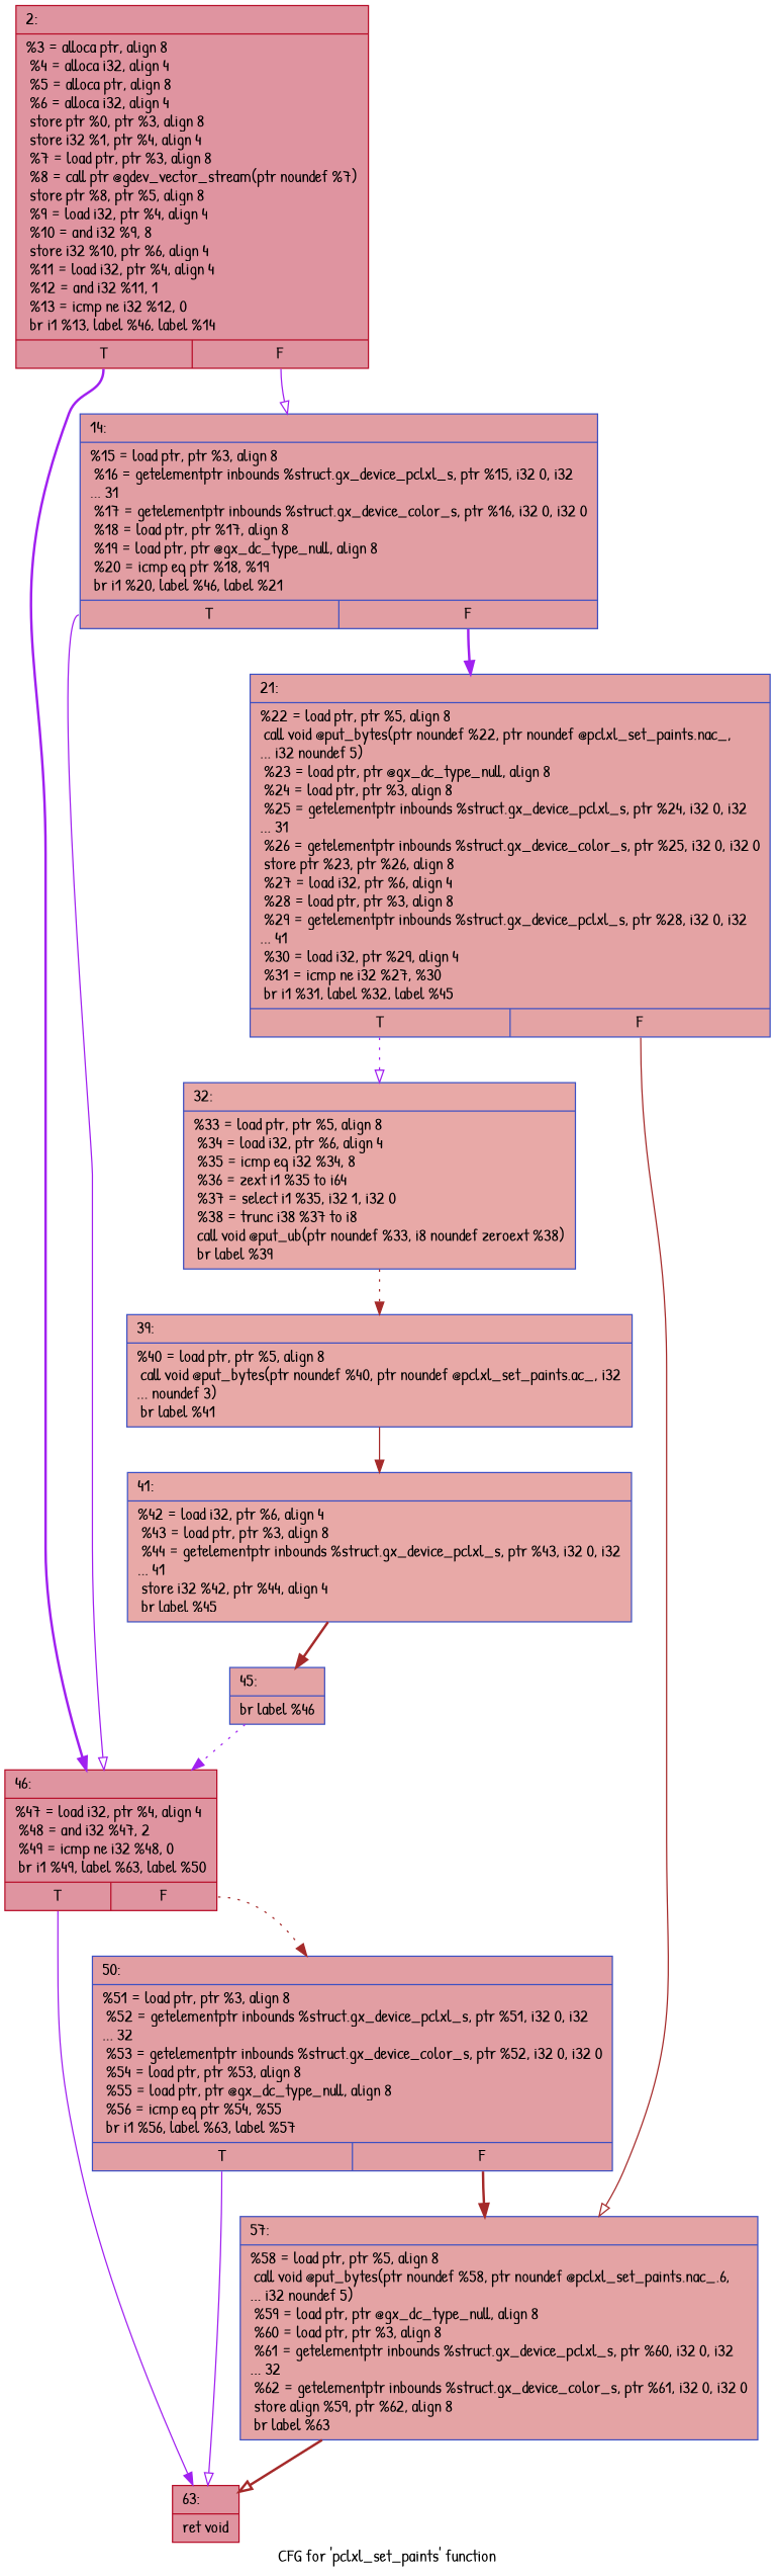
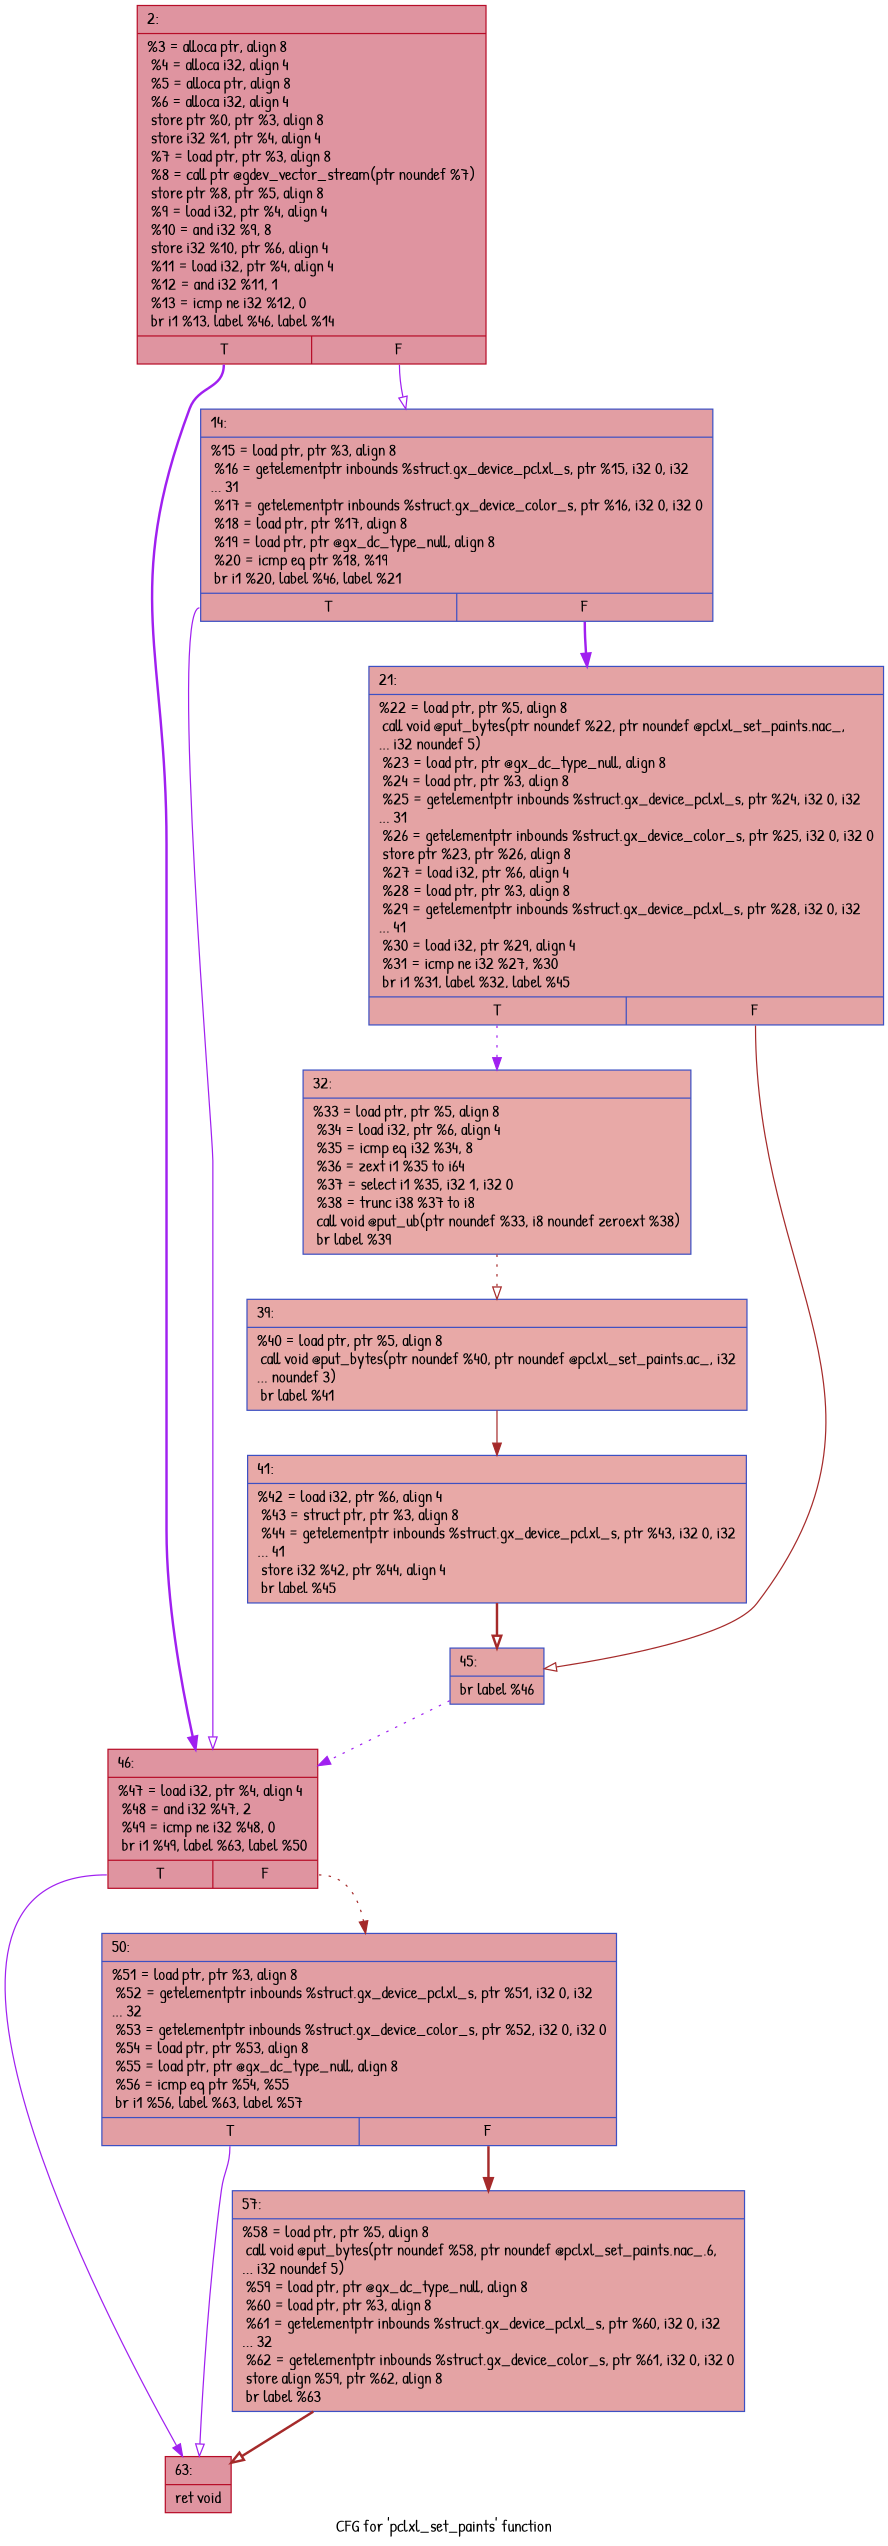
  digraph {
    fontname="Patrick Hand"
    label="CFG for 'pclxl_set_paints' function"
    node [color="#3d50c3ff" fillcolor="#b70d2870" fontname="Patrick Hand" shape=record style=filled]
    edge [arrowhead=normal color=purple fontname="Patrick Hand" style=solid]
    n1 [color="#b70d28ff" label="{2:\l|  %3 = alloca ptr, align 8\l  %4 = alloca i32, align 4\l  %5 = alloca ptr, align 8\l  %6 = alloca i32, align 4\l  store ptr %0, ptr %3, align 8\l  store i32 %1, ptr %4, align 4\l  %7 = load ptr, ptr %3, align 8\l  %8 = call ptr @gdev_vector_stream(ptr noundef %7)\l  store ptr %8, ptr %5, align 8\l  %9 = load i32, ptr %4, align 4\l  %10 = and i32 %9, 8\l  store i32 %10, ptr %6, align 4\l  %11 = load i32, ptr %4, align 4\l  %12 = and i32 %11, 1\l  %13 = icmp ne i32 %12, 0\l  br i1 %13, label %46, label %14\l|{<s0>T|<s1>F}}"]
    n2 [color="#b70d28ff" label="{46:\l|  %47 = load i32, ptr %4, align 4\l  %48 = and i32 %47, 2\l  %49 = icmp ne i32 %48, 0\l  br i1 %49, label %63, label %50\l|{<s0>T|<s1>F}}"]
    n3 [fillcolor="#be242e70" label="{14:\l|  %15 = load ptr, ptr %3, align 8\l  %16 = getelementptr inbounds %struct.gx_device_pclxl_s, ptr %15, i32 0, i32\l... 31\l  %17 = getelementptr inbounds %struct.gx_device_color_s, ptr %16, i32 0, i32 0\l  %18 = load ptr, ptr %17, align 8\l  %19 = load ptr, ptr @gx_dc_type_null, align 8\l  %20 = icmp eq ptr %18, %19\l  br i1 %20, label %46, label %21\l|{<s0>T|<s1>F}}"]
    n4 [color="#b70d28ff" label="{63:\l|  ret void\l}"]
    n5 [fillcolor="#be242e70" label="{50:\l|  %51 = load ptr, ptr %3, align 8\l  %52 = getelementptr inbounds %struct.gx_device_pclxl_s, ptr %51, i32 0, i32\l... 32\l  %53 = getelementptr inbounds %struct.gx_device_color_s, ptr %52, i32 0, i32 0\l  %54 = load ptr, ptr %53, align 8\l  %55 = load ptr, ptr @gx_dc_type_null, align 8\l  %56 = icmp eq ptr %54, %55\l  br i1 %56, label %63, label %57\l|{<s0>T|<s1>F}}"]
    n6 [fillcolor="#c32e3170" label="{21:\l|  %22 = load ptr, ptr %5, align 8\l  call void @put_bytes(ptr noundef %22, ptr noundef @pclxl_set_paints.nac_,\l... i32 noundef 5)\l  %23 = load ptr, ptr @gx_dc_type_null, align 8\l  %24 = load ptr, ptr %3, align 8\l  %25 = getelementptr inbounds %struct.gx_device_pclxl_s, ptr %24, i32 0, i32\l... 31\l  %26 = getelementptr inbounds %struct.gx_device_color_s, ptr %25, i32 0, i32 0\l  store ptr %23, ptr %26, align 8\l  %27 = load i32, ptr %6, align 4\l  %28 = load ptr, ptr %3, align 8\l  %29 = getelementptr inbounds %struct.gx_device_pclxl_s, ptr %28, i32 0, i32\l... 41\l  %30 = load i32, ptr %29, align 4\l  %31 = icmp ne i32 %27, %30\l  br i1 %31, label %32, label %45\l|{<s0>T|<s1>F}}"]
    n7 [fillcolor="#c32e3170" label="{57:\l|  %58 = load ptr, ptr %5, align 8\l  call void @put_bytes(ptr noundef %58, ptr noundef @pclxl_set_paints.nac_.6,\l... i32 noundef 5)\l  %59 = load ptr, ptr @gx_dc_type_null, align 8\l  %60 = load ptr, ptr %3, align 8\l  %61 = getelementptr inbounds %struct.gx_device_pclxl_s, ptr %60, i32 0, i32\l... 32\l  %62 = getelementptr inbounds %struct.gx_device_color_s, ptr %61, i32 0, i32 0\l  store align %59, ptr %62, align 8\l  br label %63\l}"]
    n8 [fillcolor="#ca3b3770" label="{32:\l|  %33 = load ptr, ptr %5, align 8\l  %34 = load i32, ptr %6, align 4\l  %35 = icmp eq i32 %34, 8\l  %36 = zext i1 %35 to i64\l  %37 = select i1 %35, i32 1, i32 0\l  %38 = trunc i38 %37 to i8\l  call void @put_ub(ptr noundef %33, i8 noundef zeroext %38)\l  br label %39\l}"]
    n9 [fillcolor="#c32e3170" label="{45:\l|  br label %46\l}"]
    n10 [fillcolor="#ca3b3770" label="{39:\l|  %40 = load ptr, ptr %5, align 8\l  call void @put_bytes(ptr noundef %40, ptr noundef @pclxl_set_paints.ac_, i32\l... noundef 3)\l  br label %41\l}"]
-   n11 [fillcolor="#ca3b3770" label="{41:\l|  %42 = load i32, ptr %6, align 4\l  %43 = load ptr, ptr %3, align 8\l  %44 = getelementptr inbounds %struct.gx_device_pclxl_s, ptr %43, i32 0, i32\l... 41\l  store i32 %42, ptr %44, align 4\l  br label %45\l}"]
+   n11 [fillcolor="#ca3b3770" label="{41:\l|  %42 = load i32, ptr %6, align 4\l  %43 = struct ptr, ptr %3, align 8\l  %44 = getelementptr inbounds %struct.gx_device_pclxl_s, ptr %43, i32 0, i32\l... 41\l  store i32 %42, ptr %44, align 4\l  br label %45\l}"]
    n1 -> n2 [style=bold tailport=s0]
    n1 -> n3 [arrowhead=onormal tailport=s1]
    n2 -> n4 [tailport=s0]
    n2 -> n5 [color=brown style=dotted tailport=s1]
    n3 -> n2 [arrowhead=onormal tailport=s0]
    n3 -> n6 [style=bold tailport=s1]
    n5 -> n4 [arrowhead=onormal tailport=s0]
    n5 -> n7 [color=brown style=bold tailport=s1]
-   n6 -> n8 [arrowhead=onormal style=dotted tailport=s0]
-   n6 -> n7 [arrowhead=onormal color=brown tailport=s1]
+   n6 -> n8 [style=dotted tailport=s0]
+   n6 -> n9 [arrowhead=onormal color=brown tailport=s1]
    n7 -> n4 [arrowhead=onormal color=brown style=bold]
-   n8 -> n10 [color=brown style=dotted]
+   n8 -> n10 [arrowhead=onormal color=brown style=dotted]
    n9 -> n2 [style=dotted]
    n10 -> n11 [color=brown]
-   n11 -> n9 [color=brown style=bold]
+   n11 -> n9 [arrowhead=onormal color=brown style=bold]
  }
